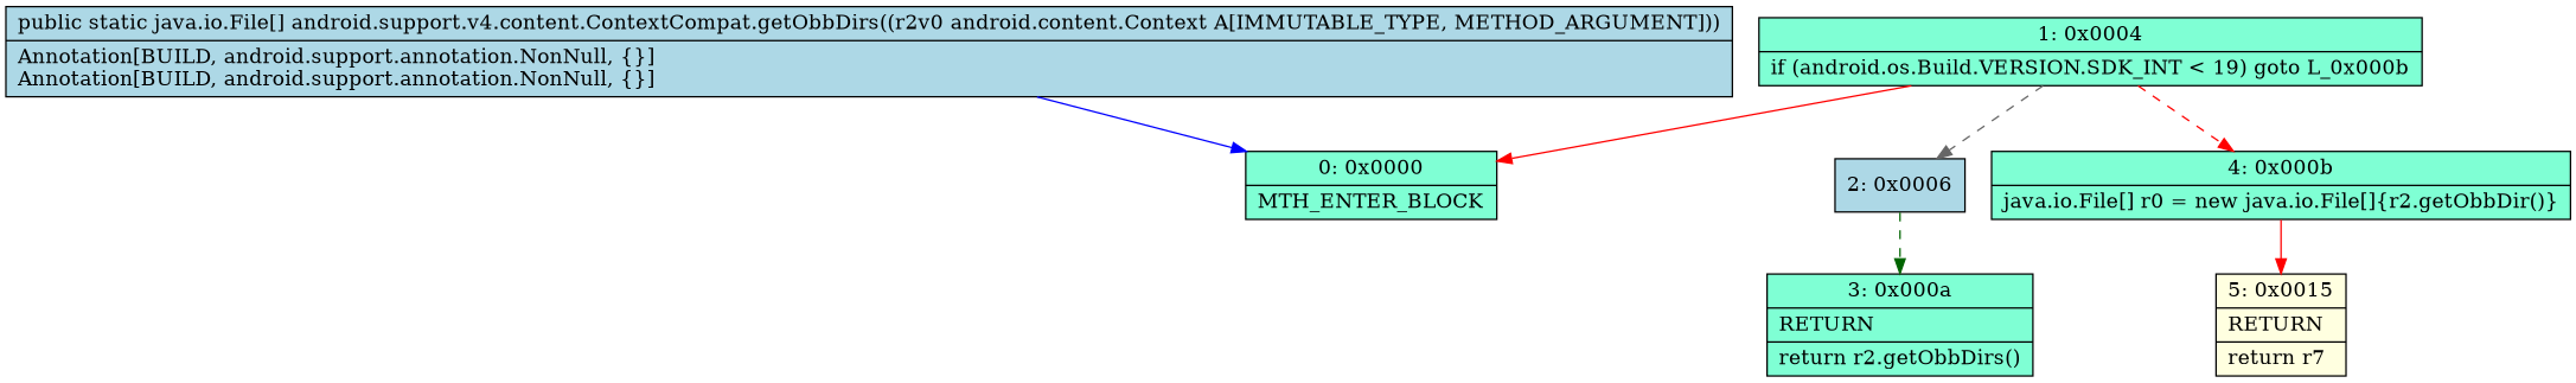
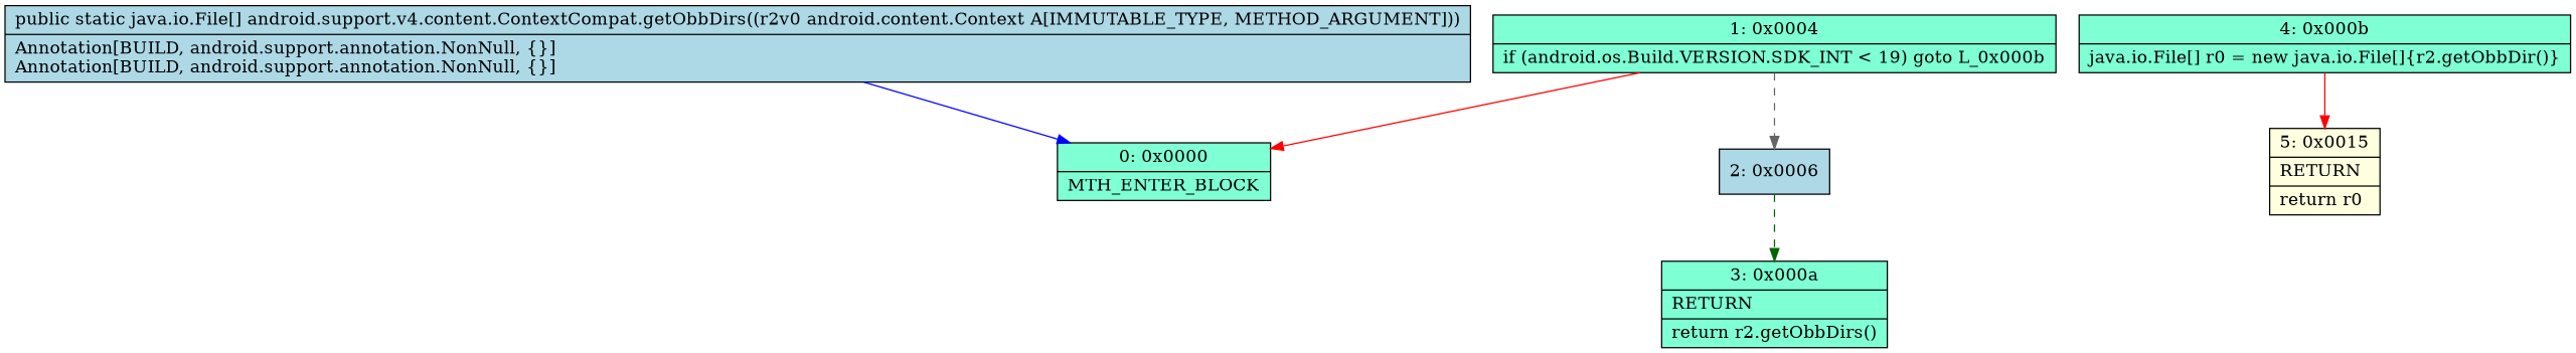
  digraph {
    node [fillcolor=aquamarine shape=record style=filled]
    edge [color=red style=solid]
    n1 [label="{0\:\ 0x0000|MTH_ENTER_BLOCK\l}"]
    n2 [label="{1\:\ 0x0004|if (android.os.Build.VERSION.SDK_INT \< 19) goto L_0x000b\l}"]
    n3 [fillcolor=lightblue label="{2\:\ 0x0006}"]
    n4 [label="{4\:\ 0x000b|java.io.File[] r0 = new java.io.File[]\{r2.getObbDir()\}\l}"]
    n5 [label="{3\:\ 0x000a|RETURN\l|return r2.getObbDirs()\l}"]
-   n6 [fillcolor=lightyellow label="{5\:\ 0x0015|RETURN\l|return r7\l}"]
+   n6 [fillcolor=lightyellow label="{5\:\ 0x0015|RETURN\l|return r0\l}"]
    n7 [fillcolor=lightblue label="{public static java.io.File[] android.support.v4.content.ContextCompat.getObbDirs((r2v0 android.content.Context A[IMMUTABLE_TYPE, METHOD_ARGUMENT]))  | Annotation[BUILD, android.support.annotation.NonNull, \{\}]\lAnnotation[BUILD, android.support.annotation.NonNull, \{\}]\l}"]
    n2 -> n1
    n2 -> n3 [color=gray40 style=dashed]
-   n2 -> n4 [style=dashed]
    n3 -> n5 [color=darkgreen style=dashed]
    n4 -> n6
    n7 -> n1 [color=blue]
  }
